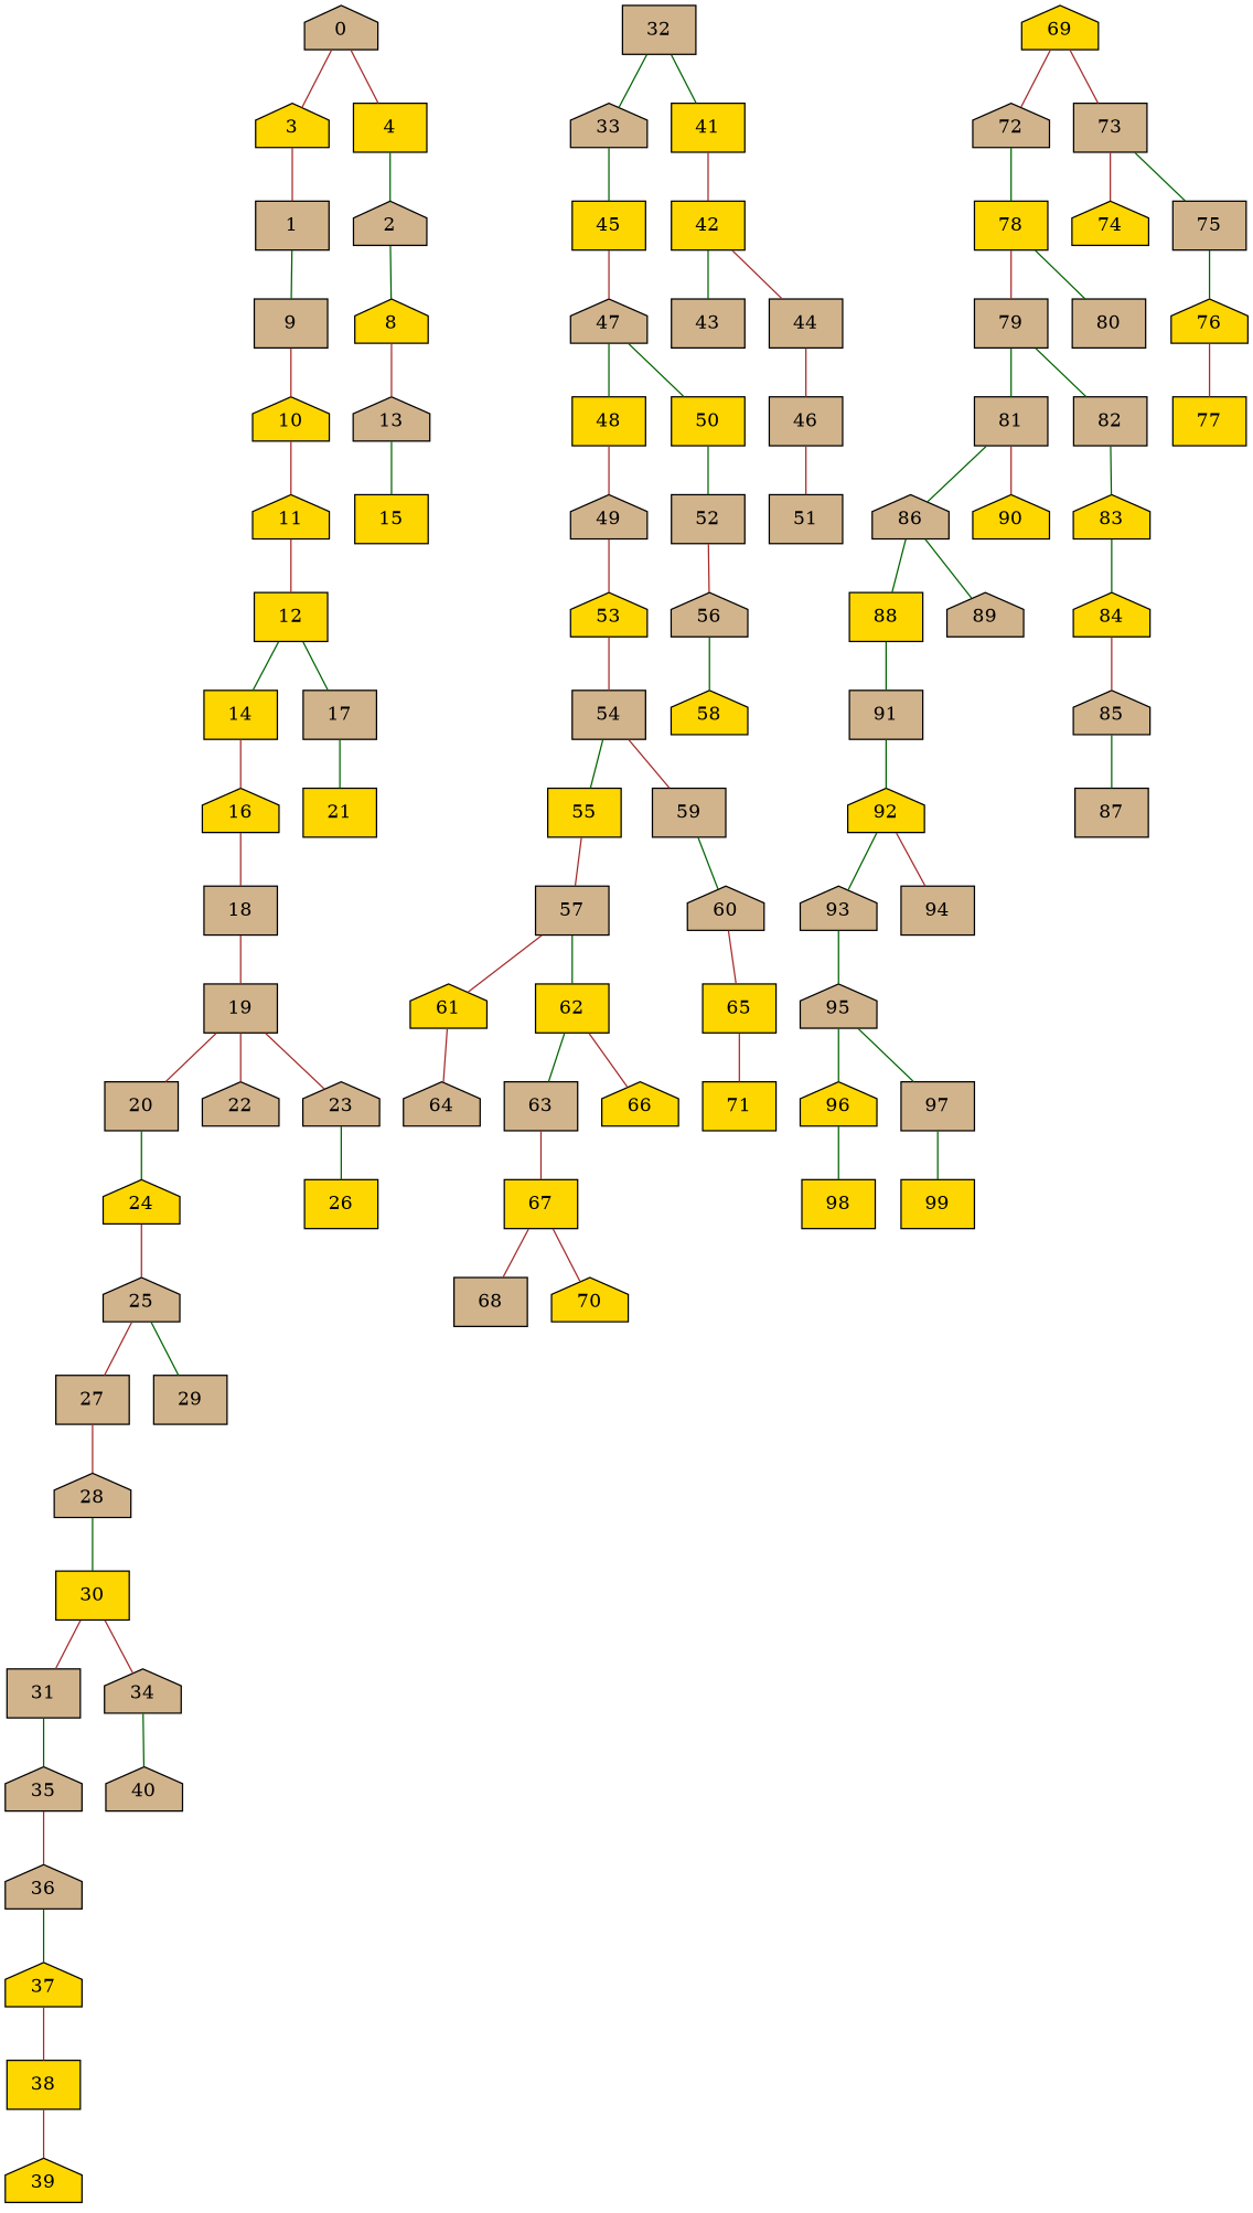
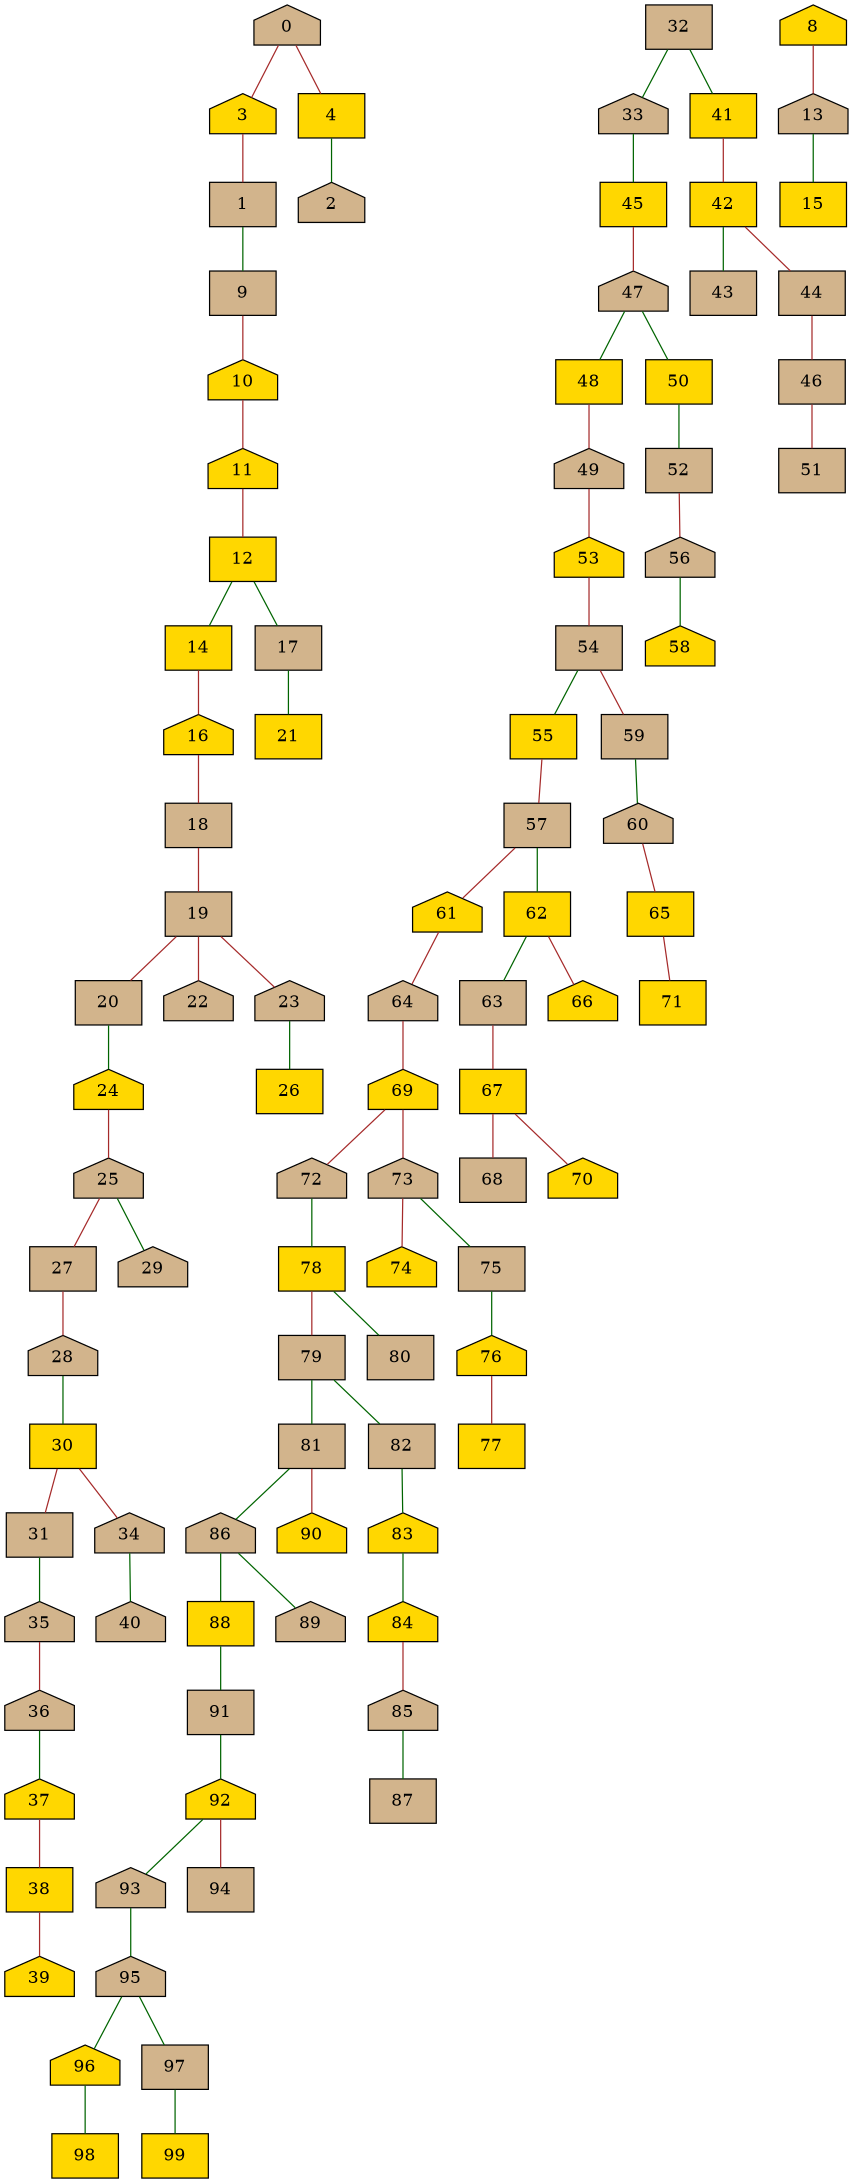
  graph {
    node [fillcolor=tan shape=box style=filled]
    edge [color=brown]
    0 [shape=house]
    3 [fillcolor=gold shape=house]
    4 [fillcolor=gold]
    n4 [label=1]
    n5 [label=2 shape=house]
    9
    10 [fillcolor=gold shape=house]
    11 [fillcolor=gold shape=house]
    12 [fillcolor=gold]
    14 [fillcolor=gold]
    17
    16 [fillcolor=gold shape=house]
    21 [fillcolor=gold]
    18
    19
    20
    22 [shape=house]
    23 [shape=house]
    24 [fillcolor=gold shape=house]
    26 [fillcolor=gold]
    25 [shape=house]
    27
-   29
+   29 [shape=house]
    28 [shape=house]
    30 [fillcolor=gold]
    31
    34 [shape=house]
    35 [shape=house]
    40 [shape=house]
    33 [shape=house]
    32
    41 [fillcolor=gold]
    36 [shape=house]
    45 [fillcolor=gold]
    42 [fillcolor=gold]
    47 [shape=house]
    48 [fillcolor=gold]
    50 [fillcolor=gold]
    49 [shape=house]
    52
    53 [fillcolor=gold shape=house]
    54
    55 [fillcolor=gold]
    59
    57
    60 [shape=house]
    61 [fillcolor=gold shape=house]
    62 [fillcolor=gold]
    64 [shape=house]
    63
    66 [fillcolor=gold shape=house]
    69 [fillcolor=gold shape=house]
    72 [shape=house]
-   73
+   73 [shape=house]
    78 [fillcolor=gold]
    74 [fillcolor=gold shape=house]
    75
    79
    80
    81
    82
    86 [shape=house]
    90 [fillcolor=gold shape=house]
    83 [fillcolor=gold shape=house]
    88 [fillcolor=gold]
    89 [shape=house]
    91
    92 [fillcolor=gold shape=house]
    93 [shape=house]
    94
    95 [shape=house]
    96 [fillcolor=gold shape=house]
    97
    98 [fillcolor=gold]
    99 [fillcolor=gold]
    84 [fillcolor=gold shape=house]
    85 [shape=house]
    87
    76 [fillcolor=gold shape=house]
    77 [fillcolor=gold]
    67 [fillcolor=gold]
    68
    70 [fillcolor=gold shape=house]
    65 [fillcolor=gold]
    71 [fillcolor=gold]
    56 [shape=house]
    58 [fillcolor=gold shape=house]
    43
    44
    46
    51
    37 [fillcolor=gold shape=house]
    38 [fillcolor=gold]
    39 [fillcolor=gold shape=house]
    8 [fillcolor=gold shape=house]
    13 [shape=house]
    15 [fillcolor=gold]
    0 -- 3
    0 -- 4
    3 -- n4
    4 -- n5 [color=darkgreen]
    n4 -- 9 [color=darkgreen]
-   n5 -- 8 [color=darkgreen]
    9 -- 10
    10 -- 11
    11 -- 12
    12 -- 14 [color=darkgreen]
    12 -- 17 [color=darkgreen]
    14 -- 16
    17 -- 21 [color=darkgreen]
    16 -- 18
    18 -- 19
    19 -- 20
    19 -- 22
    19 -- 23
    20 -- 24 [color=darkgreen]
    23 -- 26 [color=darkgreen]
    24 -- 25
    25 -- 27
    25 -- 29 [color=darkgreen]
    27 -- 28
    28 -- 30 [color=darkgreen]
    30 -- 31
    30 -- 34
    31 -- 35 [color=darkgreen]
    34 -- 40 [color=darkgreen]
    35 -- 36
    33 -- 45 [color=darkgreen]
    32 -- 33 [color=darkgreen]
    32 -- 41 [color=darkgreen]
    41 -- 42
    36 -- 37 [color=darkgreen]
    45 -- 47
    42 -- 43 [color=darkgreen]
    42 -- 44
    47 -- 48 [color=darkgreen]
    47 -- 50 [color=darkgreen]
    48 -- 49
    50 -- 52 [color=darkgreen]
    49 -- 53
    52 -- 56
    53 -- 54
    54 -- 55 [color=darkgreen]
    54 -- 59
    55 -- 57
    59 -- 60 [color=darkgreen]
    57 -- 61
    57 -- 62 [color=darkgreen]
    60 -- 65
    61 -- 64
    62 -- 63 [color=darkgreen]
    62 -- 66
+   64 -- 69
    63 -- 67
    69 -- 72
    69 -- 73
    72 -- 78 [color=darkgreen]
    73 -- 74
    73 -- 75 [color=darkgreen]
    78 -- 79
    78 -- 80 [color=darkgreen]
    75 -- 76 [color=darkgreen]
    79 -- 81 [color=darkgreen]
    79 -- 82 [color=darkgreen]
    81 -- 86 [color=darkgreen]
    81 -- 90
    82 -- 83 [color=darkgreen]
    86 -- 88 [color=darkgreen]
    86 -- 89 [color=darkgreen]
    83 -- 84 [color=darkgreen]
    88 -- 91 [color=darkgreen]
    91 -- 92 [color=darkgreen]
    92 -- 93 [color=darkgreen]
    92 -- 94
    93 -- 95 [color=darkgreen]
    95 -- 96 [color=darkgreen]
    95 -- 97 [color=darkgreen]
    96 -- 98 [color=darkgreen]
    97 -- 99 [color=darkgreen]
    84 -- 85
    85 -- 87 [color=darkgreen]
    76 -- 77
    67 -- 68
    67 -- 70
    65 -- 71
    56 -- 58 [color=darkgreen]
    44 -- 46
    46 -- 51
    37 -- 38
    38 -- 39
    8 -- 13
    13 -- 15 [color=darkgreen]
  }
